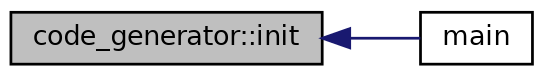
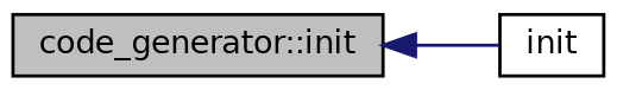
  digraph {
    rankdir=LR
    node [color=black fontname=Helvetica fontsize=10 shape=record style=filled]
    n1 [fillcolor=grey75 fontcolor=black height=0.2 label="code_generator::init" width=0.4]
-   n2 [fillcolor=white height=0.2 label=main width=0.4]
+   n2 [fillcolor=white height=0.2 label=init width=0.4]
    n1 -> n2 [color=midnightblue dir=back fontname=Helvetica fontsize=10 labelfontname=Helvetica labelfontsize=10 style=solid]
  }
